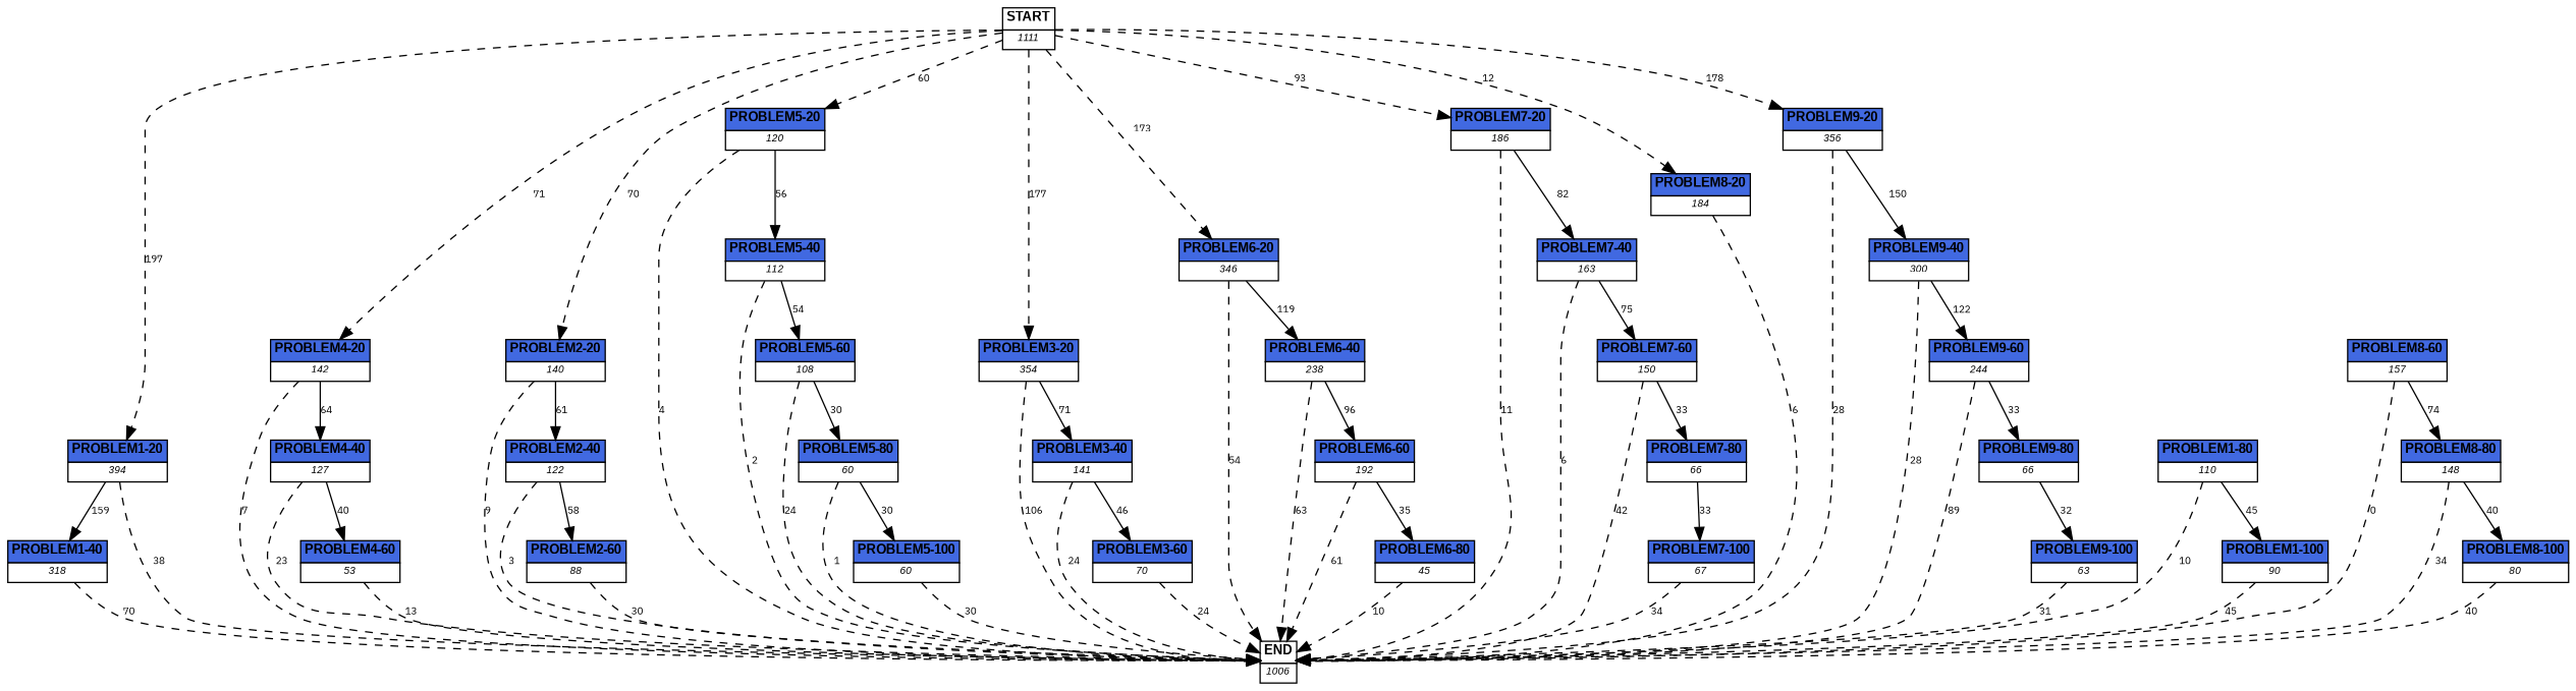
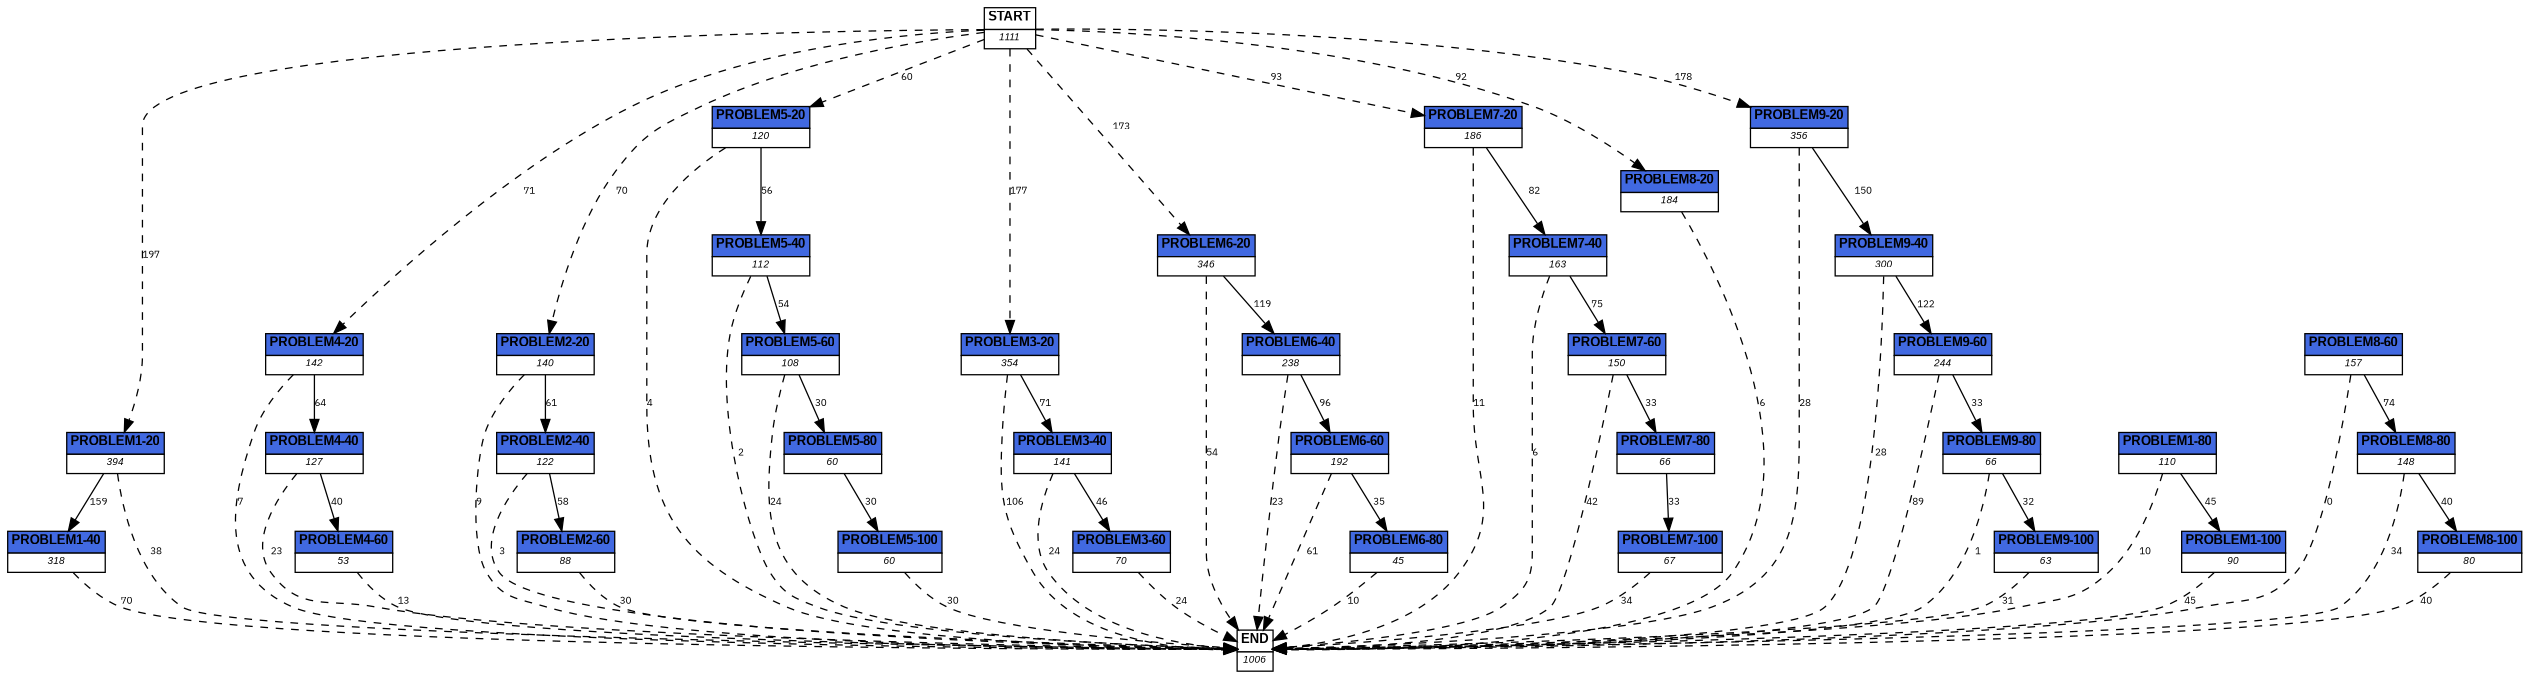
  digraph {
    fontname="IBM Plex Sans"
    node [fontname="IBM Plex Sans" shape=plain]
    edge [fontname="IBM Plex Sans" fontsize=8 labelfloat=false style=dashed]
    n1 [label=<<table border="0" cellborder="1" cellspacing="0"><tr><td bgcolor="royalblue"><FONT face="Arial" POINT-SIZE="10"><b>PROBLEM1-20</b></FONT></td></tr><tr><td bgcolor="white"><FONT face="Arial" POINT-SIZE="8"><i>394</i></FONT></td></tr></table>>]
    n2 [label=<<table border="0" cellborder="1" cellspacing="0"><tr><td bgcolor="royalblue"><FONT face="Arial" POINT-SIZE="10"><b>PROBLEM1-40</b></FONT></td></tr><tr><td bgcolor="white"><FONT face="Arial" POINT-SIZE="8"><i>318</i></FONT></td></tr></table>>]
    n3 [label=<<table border="0" cellborder="1" cellspacing="0"><tr><td bgcolor="white"><FONT face="Arial" POINT-SIZE="10"><b>END</b></FONT></td></tr><tr><td bgcolor="white"><FONT face="Arial" POINT-SIZE="8"><i>1006</i></FONT></td></tr></table>>]
    n4 [label=<<table border="0" cellborder="1" cellspacing="0"><tr><td bgcolor="royalblue"><FONT face="Arial" POINT-SIZE="10"><b>PROBLEM4-20</b></FONT></td></tr><tr><td bgcolor="white"><FONT face="Arial" POINT-SIZE="8"><i>142</i></FONT></td></tr></table>>]
    n5 [label=<<table border="0" cellborder="1" cellspacing="0"><tr><td bgcolor="royalblue"><FONT face="Arial" POINT-SIZE="10"><b>PROBLEM4-40</b></FONT></td></tr><tr><td bgcolor="white"><FONT face="Arial" POINT-SIZE="8"><i>127</i></FONT></td></tr></table>>]
    n6 [label=<<table border="0" cellborder="1" cellspacing="0"><tr><td bgcolor="royalblue"><FONT face="Arial" POINT-SIZE="10"><b>PROBLEM4-60</b></FONT></td></tr><tr><td bgcolor="white"><FONT face="Arial" POINT-SIZE="8"><i>53</i></FONT></td></tr></table>>]
    n7 [label=<<table border="0" cellborder="1" cellspacing="0"><tr><td bgcolor="royalblue"><FONT face="Arial" POINT-SIZE="10"><b>PROBLEM2-20</b></FONT></td></tr><tr><td bgcolor="white"><FONT face="Arial" POINT-SIZE="8"><i>140</i></FONT></td></tr></table>>]
    n8 [label=<<table border="0" cellborder="1" cellspacing="0"><tr><td bgcolor="royalblue"><FONT face="Arial" POINT-SIZE="10"><b>PROBLEM2-40</b></FONT></td></tr><tr><td bgcolor="white"><FONT face="Arial" POINT-SIZE="8"><i>122</i></FONT></td></tr></table>>]
    n9 [label=<<table border="0" cellborder="1" cellspacing="0"><tr><td bgcolor="royalblue"><FONT face="Arial" POINT-SIZE="10"><b>PROBLEM2-60</b></FONT></td></tr><tr><td bgcolor="white"><FONT face="Arial" POINT-SIZE="8"><i>88</i></FONT></td></tr></table>>]
    n10 [label=<<table border="0" cellborder="1" cellspacing="0"><tr><td bgcolor="royalblue"><FONT face="Arial" POINT-SIZE="10"><b>PROBLEM5-20</b></FONT></td></tr><tr><td bgcolor="white"><FONT face="Arial" POINT-SIZE="8"><i>120</i></FONT></td></tr></table>>]
    n11 [label=<<table border="0" cellborder="1" cellspacing="0"><tr><td bgcolor="royalblue"><FONT face="Arial" POINT-SIZE="10"><b>PROBLEM5-40</b></FONT></td></tr><tr><td bgcolor="white"><FONT face="Arial" POINT-SIZE="8"><i>112</i></FONT></td></tr></table>>]
    n12 [label=<<table border="0" cellborder="1" cellspacing="0"><tr><td bgcolor="royalblue"><FONT face="Arial" POINT-SIZE="10"><b>PROBLEM5-60</b></FONT></td></tr><tr><td bgcolor="white"><FONT face="Arial" POINT-SIZE="8"><i>108</i></FONT></td></tr></table>>]
    n13 [label=<<table border="0" cellborder="1" cellspacing="0"><tr><td bgcolor="royalblue"><FONT face="Arial" POINT-SIZE="10"><b>PROBLEM5-80</b></FONT></td></tr><tr><td bgcolor="white"><FONT face="Arial" POINT-SIZE="8"><i>60</i></FONT></td></tr></table>>]
    n14 [label=<<table border="0" cellborder="1" cellspacing="0"><tr><td bgcolor="royalblue"><FONT face="Arial" POINT-SIZE="10"><b>PROBLEM3-20</b></FONT></td></tr><tr><td bgcolor="white"><FONT face="Arial" POINT-SIZE="8"><i>354</i></FONT></td></tr></table>>]
    n15 [label=<<table border="0" cellborder="1" cellspacing="0"><tr><td bgcolor="royalblue"><FONT face="Arial" POINT-SIZE="10"><b>PROBLEM3-40</b></FONT></td></tr><tr><td bgcolor="white"><FONT face="Arial" POINT-SIZE="8"><i>141</i></FONT></td></tr></table>>]
    n16 [label=<<table border="0" cellborder="1" cellspacing="0"><tr><td bgcolor="royalblue"><FONT face="Arial" POINT-SIZE="10"><b>PROBLEM3-60</b></FONT></td></tr><tr><td bgcolor="white"><FONT face="Arial" POINT-SIZE="8"><i>70</i></FONT></td></tr></table>>]
    n17 [label=<<table border="0" cellborder="1" cellspacing="0"><tr><td bgcolor="royalblue"><FONT face="Arial" POINT-SIZE="10"><b>PROBLEM1-80</b></FONT></td></tr><tr><td bgcolor="white"><FONT face="Arial" POINT-SIZE="8"><i>110</i></FONT></td></tr></table>>]
    n18 [label=<<table border="0" cellborder="1" cellspacing="0"><tr><td bgcolor="royalblue"><FONT face="Arial" POINT-SIZE="10"><b>PROBLEM1-100</b></FONT></td></tr><tr><td bgcolor="white"><FONT face="Arial" POINT-SIZE="8"><i>90</i></FONT></td></tr></table>>]
    n19 [label=<<table border="0" cellborder="1" cellspacing="0"><tr><td bgcolor="royalblue"><FONT face="Arial" POINT-SIZE="10"><b>PROBLEM5-100</b></FONT></td></tr><tr><td bgcolor="white"><FONT face="Arial" POINT-SIZE="8"><i>60</i></FONT></td></tr></table>>]
    n20 [label=<<table border="0" cellborder="1" cellspacing="0"><tr><td bgcolor="royalblue"><FONT face="Arial" POINT-SIZE="10"><b>PROBLEM6-20</b></FONT></td></tr><tr><td bgcolor="white"><FONT face="Arial" POINT-SIZE="8"><i>346</i></FONT></td></tr></table>>]
    n21 [label=<<table border="0" cellborder="1" cellspacing="0"><tr><td bgcolor="royalblue"><FONT face="Arial" POINT-SIZE="10"><b>PROBLEM6-40</b></FONT></td></tr><tr><td bgcolor="white"><FONT face="Arial" POINT-SIZE="8"><i>238</i></FONT></td></tr></table>>]
    n22 [label=<<table border="0" cellborder="1" cellspacing="0"><tr><td bgcolor="royalblue"><FONT face="Arial" POINT-SIZE="10"><b>PROBLEM6-60</b></FONT></td></tr><tr><td bgcolor="white"><FONT face="Arial" POINT-SIZE="8"><i>192</i></FONT></td></tr></table>>]
    n23 [label=<<table border="0" cellborder="1" cellspacing="0"><tr><td bgcolor="royalblue"><FONT face="Arial" POINT-SIZE="10"><b>PROBLEM6-80</b></FONT></td></tr><tr><td bgcolor="white"><FONT face="Arial" POINT-SIZE="8"><i>45</i></FONT></td></tr></table>>]
    n24 [label=<<table border="0" cellborder="1" cellspacing="0"><tr><td bgcolor="royalblue"><FONT face="Arial" POINT-SIZE="10"><b>PROBLEM7-20</b></FONT></td></tr><tr><td bgcolor="white"><FONT face="Arial" POINT-SIZE="8"><i>186</i></FONT></td></tr></table>>]
    n25 [label=<<table border="0" cellborder="1" cellspacing="0"><tr><td bgcolor="royalblue"><FONT face="Arial" POINT-SIZE="10"><b>PROBLEM7-40</b></FONT></td></tr><tr><td bgcolor="white"><FONT face="Arial" POINT-SIZE="8"><i>163</i></FONT></td></tr></table>>]
    n26 [label=<<table border="0" cellborder="1" cellspacing="0"><tr><td bgcolor="royalblue"><FONT face="Arial" POINT-SIZE="10"><b>PROBLEM7-60</b></FONT></td></tr><tr><td bgcolor="white"><FONT face="Arial" POINT-SIZE="8"><i>150</i></FONT></td></tr></table>>]
    n27 [label=<<table border="0" cellborder="1" cellspacing="0"><tr><td bgcolor="royalblue"><FONT face="Arial" POINT-SIZE="10"><b>PROBLEM7-80</b></FONT></td></tr><tr><td bgcolor="white"><FONT face="Arial" POINT-SIZE="8"><i>66</i></FONT></td></tr></table>>]
    n28 [label=<<table border="0" cellborder="1" cellspacing="0"><tr><td bgcolor="royalblue"><FONT face="Arial" POINT-SIZE="10"><b>PROBLEM8-20</b></FONT></td></tr><tr><td bgcolor="white"><FONT face="Arial" POINT-SIZE="8"><i>184</i></FONT></td></tr></table>>]
    n29 [label=<<table border="0" cellborder="1" cellspacing="0"><tr><td bgcolor="royalblue"><FONT face="Arial" POINT-SIZE="10"><b>PROBLEM8-60</b></FONT></td></tr><tr><td bgcolor="white"><FONT face="Arial" POINT-SIZE="8"><i>157</i></FONT></td></tr></table>>]
    n30 [label=<<table border="0" cellborder="1" cellspacing="0"><tr><td bgcolor="royalblue"><FONT face="Arial" POINT-SIZE="10"><b>PROBLEM8-80</b></FONT></td></tr><tr><td bgcolor="white"><FONT face="Arial" POINT-SIZE="8"><i>148</i></FONT></td></tr></table>>]
    n31 [label=<<table border="0" cellborder="1" cellspacing="0"><tr><td bgcolor="royalblue"><FONT face="Arial" POINT-SIZE="10"><b>PROBLEM8-100</b></FONT></td></tr><tr><td bgcolor="white"><FONT face="Arial" POINT-SIZE="8"><i>80</i></FONT></td></tr></table>>]
    n32 [label=<<table border="0" cellborder="1" cellspacing="0"><tr><td bgcolor="royalblue"><FONT face="Arial" POINT-SIZE="10"><b>PROBLEM9-20</b></FONT></td></tr><tr><td bgcolor="white"><FONT face="Arial" POINT-SIZE="8"><i>356</i></FONT></td></tr></table>>]
    n33 [label=<<table border="0" cellborder="1" cellspacing="0"><tr><td bgcolor="royalblue"><FONT face="Arial" POINT-SIZE="10"><b>PROBLEM9-40</b></FONT></td></tr><tr><td bgcolor="white"><FONT face="Arial" POINT-SIZE="8"><i>300</i></FONT></td></tr></table>>]
    n34 [label=<<table border="0" cellborder="1" cellspacing="0"><tr><td bgcolor="royalblue"><FONT face="Arial" POINT-SIZE="10"><b>PROBLEM9-60</b></FONT></td></tr><tr><td bgcolor="white"><FONT face="Arial" POINT-SIZE="8"><i>244</i></FONT></td></tr></table>>]
    n35 [label=<<table border="0" cellborder="1" cellspacing="0"><tr><td bgcolor="royalblue"><FONT face="Arial" POINT-SIZE="10"><b>PROBLEM9-80</b></FONT></td></tr><tr><td bgcolor="white"><FONT face="Arial" POINT-SIZE="8"><i>66</i></FONT></td></tr></table>>]
    n36 [label=<<table border="0" cellborder="1" cellspacing="0"><tr><td bgcolor="royalblue"><FONT face="Arial" POINT-SIZE="10"><b>PROBLEM7-100</b></FONT></td></tr><tr><td bgcolor="white"><FONT face="Arial" POINT-SIZE="8"><i>67</i></FONT></td></tr></table>>]
    n37 [label=<<table border="0" cellborder="1" cellspacing="0"><tr><td bgcolor="royalblue"><FONT face="Arial" POINT-SIZE="10"><b>PROBLEM9-100</b></FONT></td></tr><tr><td bgcolor="white"><FONT face="Arial" POINT-SIZE="8"><i>63</i></FONT></td></tr></table>>]
    n38 [label=<<table border="0" cellborder="1" cellspacing="0"><tr><td bgcolor="white"><FONT face="Arial" POINT-SIZE="10"><b>START</b></FONT></td></tr><tr><td bgcolor="white"><FONT face="Arial" POINT-SIZE="8"><i>1111</i></FONT></td></tr></table>>]
    n1 -> n2 [label=159 style=""]
    n1 -> n3 [label=38]
    n2 -> n3 [label=70]
    n4 -> n3 [label=7]
    n4 -> n5 [label=64 style=""]
    n5 -> n3 [label=23]
    n5 -> n6 [label=40 style=""]
    n6 -> n3 [label=13]
    n7 -> n3 [label=9]
    n7 -> n8 [label=61 style=""]
    n8 -> n3 [label=3]
    n8 -> n9 [label=58 style=""]
    n9 -> n3 [label=30]
    n10 -> n3 [label=4]
    n10 -> n11 [label=56 style=""]
    n11 -> n3 [label=2]
    n11 -> n12 [label=54 style=""]
    n12 -> n3 [label=24]
    n12 -> n13 [label=30 style=""]
    n13 -> n19 [label=30 style=""]
    n14 -> n3 [label=106]
    n14 -> n15 [label=71 style=""]
    n15 -> n3 [label=24]
    n15 -> n16 [label=46 style=""]
    n16 -> n3 [label=24]
    n17 -> n3 [label=10]
    n17 -> n18 [label=45 style=""]
    n18 -> n3 [label=45]
    n19 -> n3 [label=30]
    n20 -> n3 [label=54]
    n20 -> n21 [label=119 style=""]
-   n21 -> n3 [label=63]
+   n21 -> n3 [label=23]
    n21 -> n22 [label=96 style=""]
    n22 -> n3 [label=61]
    n22 -> n23 [label=35 style=""]
    n23 -> n3 [label=10]
    n24 -> n3 [label=11]
    n24 -> n25 [label=82 style=""]
    n25 -> n3 [label=6]
    n25 -> n26 [label=75 style=""]
    n26 -> n3 [label=42]
    n26 -> n27 [label=33 style=""]
    n27 -> n36 [label=33 style=""]
    n28 -> n3 [label=6]
    n29 -> n3 [label=0]
    n29 -> n30 [label=74 style=""]
    n30 -> n3 [label=34]
    n30 -> n31 [label=40 style=""]
    n31 -> n3 [label=40]
    n32 -> n3 [label=28]
    n32 -> n33 [label=150 style=""]
    n33 -> n3 [label=28]
    n33 -> n34 [label=122 style=""]
    n34 -> n3 [label=89]
    n34 -> n35 [label=33 style=""]
-   n13 -> n3 [label=1]
+   n35 -> n3 [label=1]
    n35 -> n37 [label=32 style=""]
    n36 -> n3 [label=34]
    n37 -> n3 [label=31]
    n38 -> n1 [label=197]
    n38 -> n4 [label=71]
    n38 -> n7 [label=70]
    n38 -> n10 [label=60]
    n38 -> n14 [label=177]
    n38 -> n20 [label=173]
    n38 -> n24 [label=93]
-   n38 -> n28 [label=12]
+   n38 -> n28 [label=92]
    n38 -> n32 [label=178]
  }
